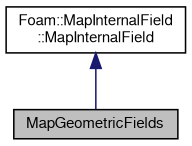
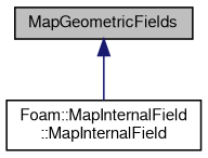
  digraph {
    rankdir=TB
    node [color=black fontname=FreeSans fontsize=10 shape=record]
    n1 [fillcolor=grey75 fontcolor=black height=0.2 label=MapGeometricFields style=filled width=0.4]
    n2 [height=0.2 label="Foam::MapInternalField\l::MapInternalField" width=0.4]
-   n2 -> n1 [color=midnightblue dir=back fontname=FreeSans fontsize=10 labelfontname=FreeSans labelfontsize=10 style=solid]
+   n1 -> n2 [color=midnightblue dir=back fontname=FreeSans fontsize=10 labelfontname=FreeSans labelfontsize=10 style=solid]
  }
